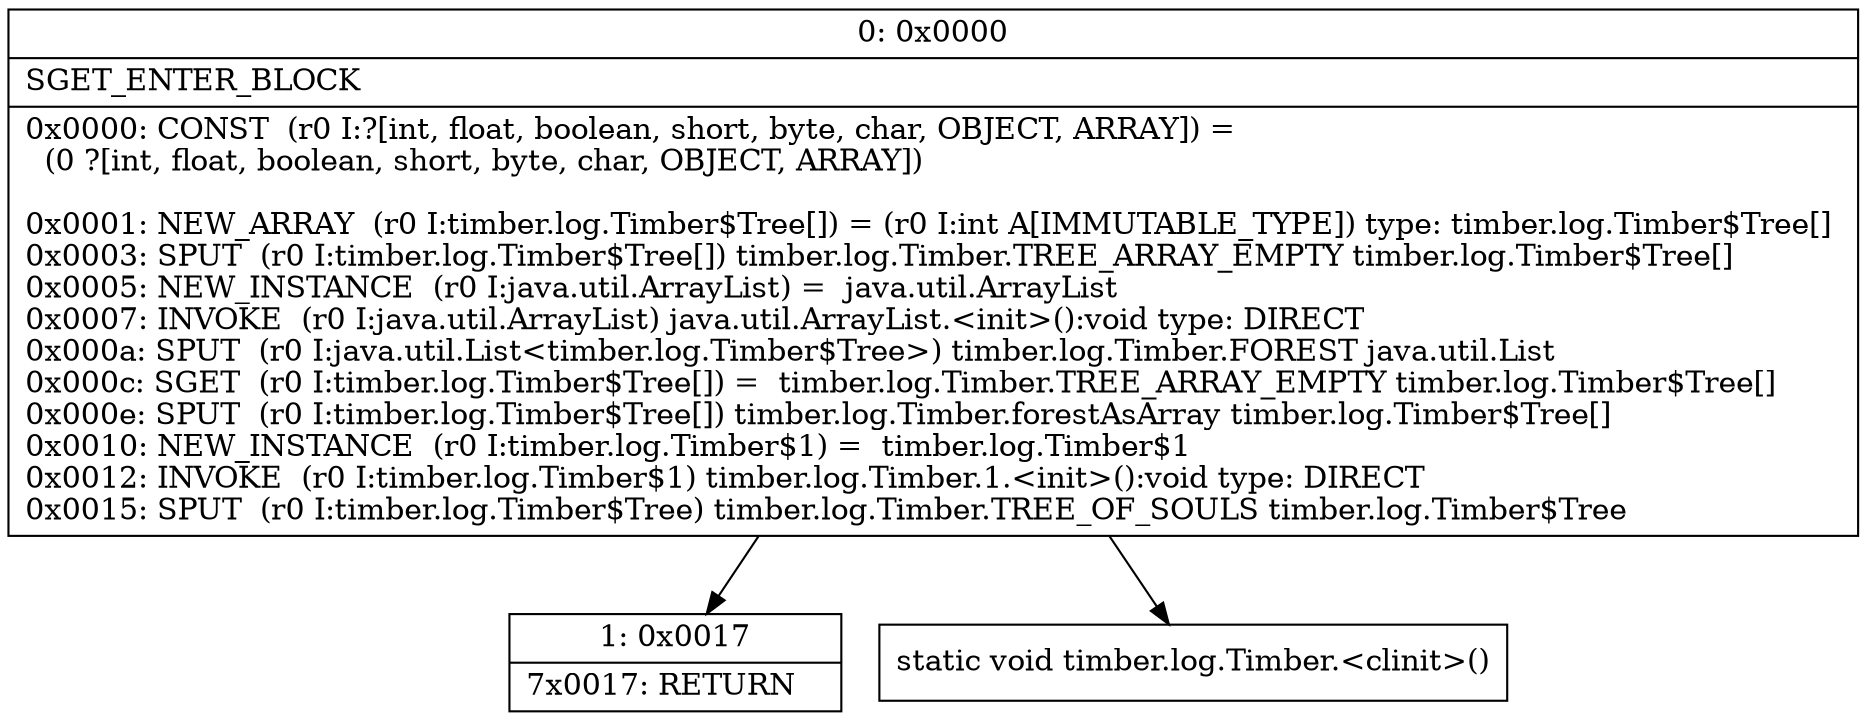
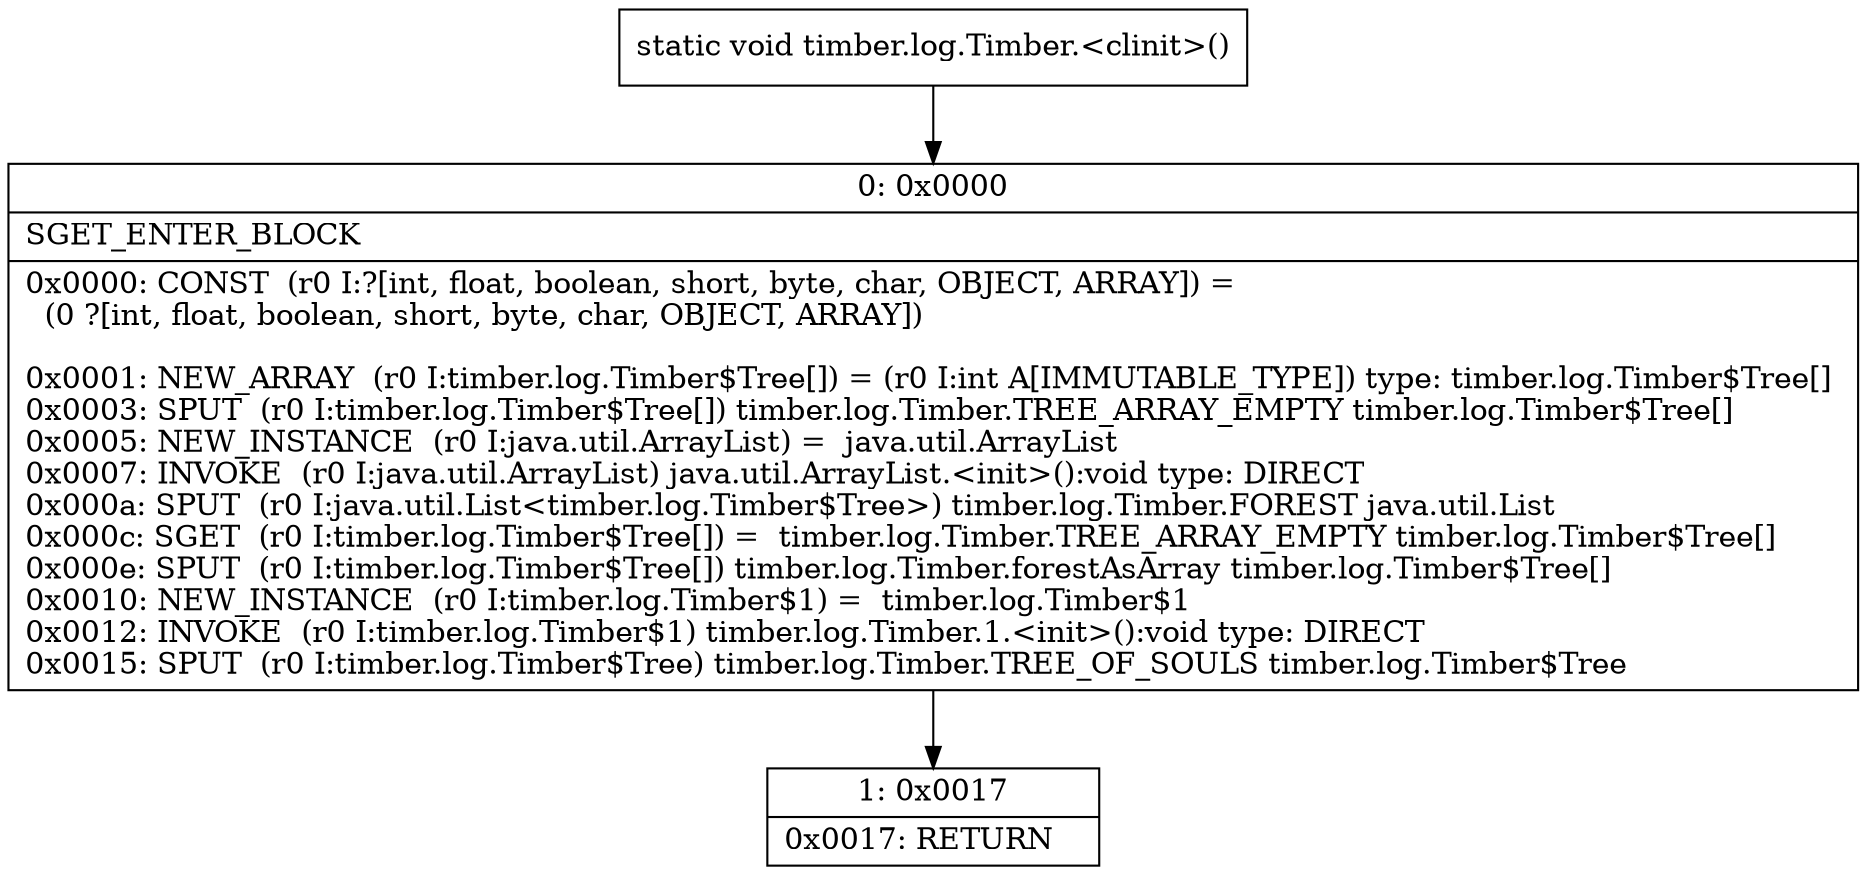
  digraph {
    node [shape=record]
    n1 [label="{0\:\ 0x0000|SGET_ENTER_BLOCK\l|0x0000: CONST  (r0 I:?[int, float, boolean, short, byte, char, OBJECT, ARRAY]) = \l  (0 ?[int, float, boolean, short, byte, char, OBJECT, ARRAY])\l \l0x0001: NEW_ARRAY  (r0 I:timber.log.Timber$Tree[]) = (r0 I:int A[IMMUTABLE_TYPE]) type: timber.log.Timber$Tree[] \l0x0003: SPUT  (r0 I:timber.log.Timber$Tree[]) timber.log.Timber.TREE_ARRAY_EMPTY timber.log.Timber$Tree[] \l0x0005: NEW_INSTANCE  (r0 I:java.util.ArrayList) =  java.util.ArrayList \l0x0007: INVOKE  (r0 I:java.util.ArrayList) java.util.ArrayList.\<init\>():void type: DIRECT \l0x000a: SPUT  (r0 I:java.util.List\<timber.log.Timber$Tree\>) timber.log.Timber.FOREST java.util.List \l0x000c: SGET  (r0 I:timber.log.Timber$Tree[]) =  timber.log.Timber.TREE_ARRAY_EMPTY timber.log.Timber$Tree[] \l0x000e: SPUT  (r0 I:timber.log.Timber$Tree[]) timber.log.Timber.forestAsArray timber.log.Timber$Tree[] \l0x0010: NEW_INSTANCE  (r0 I:timber.log.Timber$1) =  timber.log.Timber$1 \l0x0012: INVOKE  (r0 I:timber.log.Timber$1) timber.log.Timber.1.\<init\>():void type: DIRECT \l0x0015: SPUT  (r0 I:timber.log.Timber$Tree) timber.log.Timber.TREE_OF_SOULS timber.log.Timber$Tree \l}"]
-   n2 [label="{1\:\ 0x0017|7x0017: RETURN   \l}"]
+   n2 [label="{1\:\ 0x0017|0x0017: RETURN   \l}"]
    n3 [label="{static void timber.log.Timber.\<clinit\>() }"]
    n1 -> n2
-   n1 -> n3
+   n3 -> n1
  }
